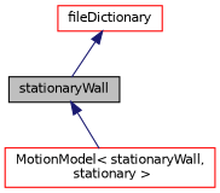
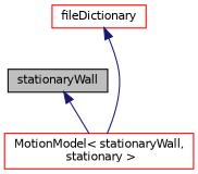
  digraph {
    node [color=red fillcolor=white fontname=Helvetica fontsize=10 shape=record style=filled]
    edge [color=midnightblue dir=back fontname=Helvetica fontsize=10 labelfontname=Helvetica labelfontsize=10 style=solid]
    n1 [color=black fillcolor=grey75 fontcolor=black height=0.2 label=stationaryWall width=0.4]
    n2 [height=0.2 label="MotionModel\< stationaryWall,\l stationary \>" width=0.4]
    n3 [height=0.2 label=fileDictionary width=0.4]
    n1 -> n2
-   n3 -> n1
+   n3 -> n2
  }
